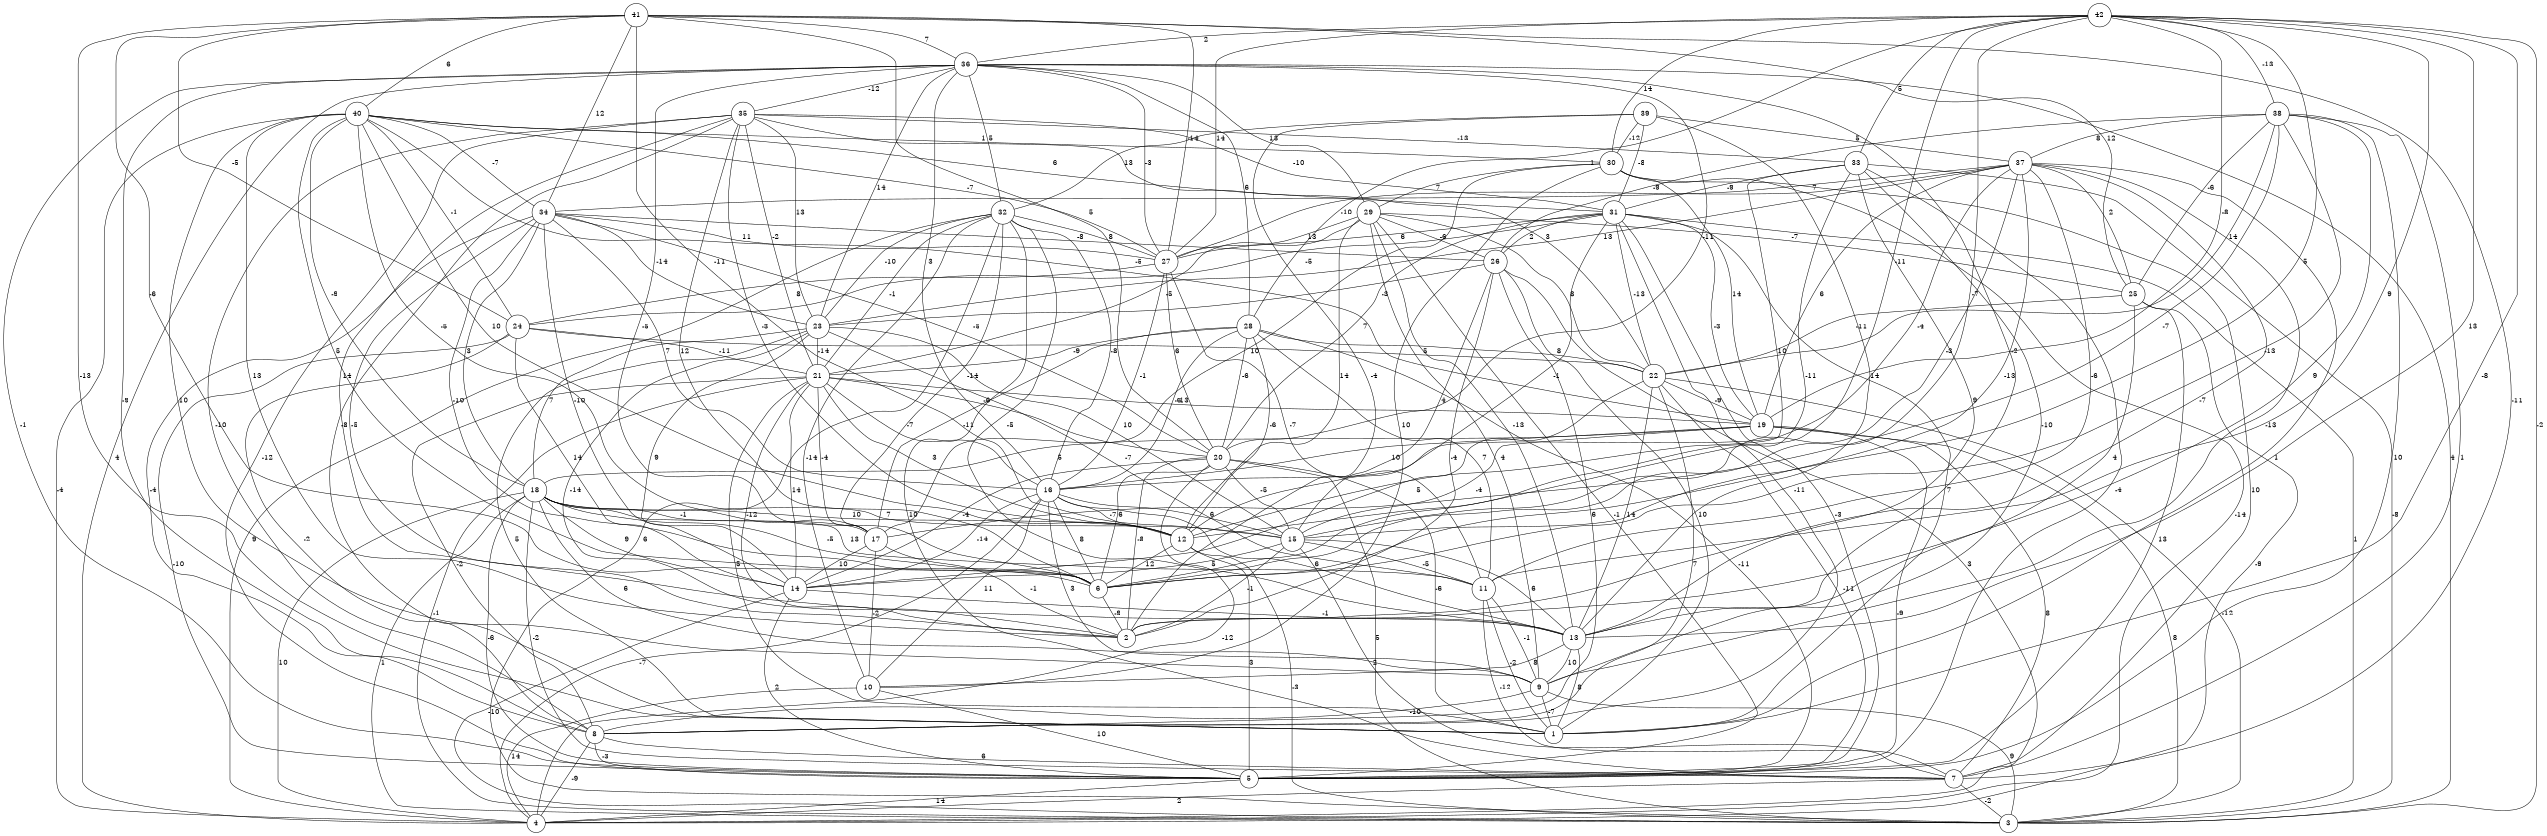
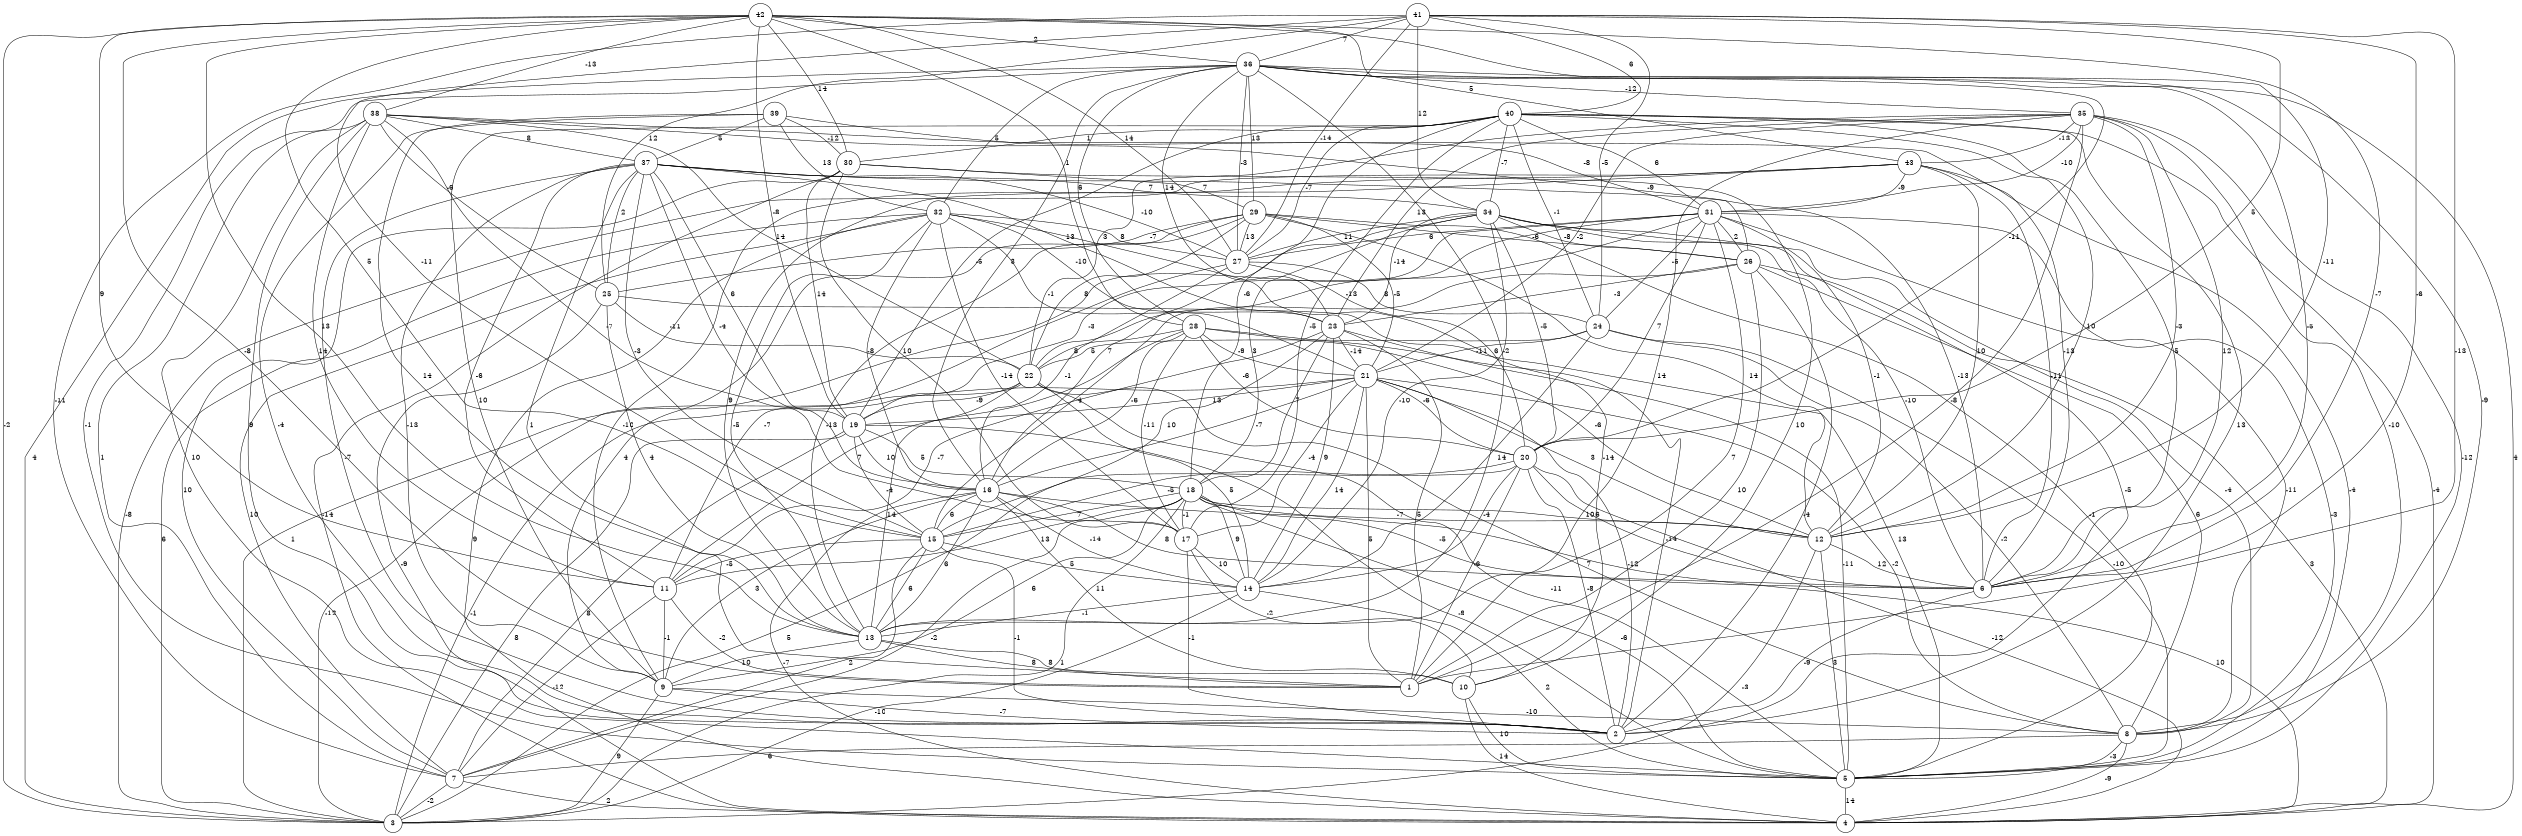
  graph {
    fontname="Helvetica,Arial,sans-serif"
    node [shape=circle]
    42
    1
    3
    6
    11
    12
    13
    15
    19
    27
    28
    30
-   33
+   33 [label=43]
    36
    38
    2
    7
    9
    5
    10
    14
    18
    16
    20
    24
    17
    22
    21
    4
    29
    31
    32
    8
    35
    23
    25
    37
    26
    34
    41
    40
    39
    42 -- 1 [label=-8]
    42 -- 3 [label=-2]
    42 -- 6 [label=-7]
    42 -- 11 [label=9]
    42 -- 12 [label=-11]
    42 -- 13 [label=13]
    42 -- 15 [label=5]
    42 -- 19 [label=-8]
    42 -- 27 [label=14]
    42 -- 28 [label=1]
    42 -- 30 [label=14]
    42 -- 33 [label=5]
    42 -- 36 [label=2]
    42 -- 38 [label=-13]
    6 -- 2 [label=-9]
    11 -- 1 [label=-2]
    11 -- 7 [label=-12]
    11 -- 9 [label=-1]
    12 -- 3 [label=-3]
    12 -- 6 [label=12]
    12 -- 5 [label=3]
    13 -- 1 [label=8]
    13 -- 9 [label=10]
    13 -- 10 [label=8]
    15 -- 11 [label=-5]
    15 -- 13 [label=6]
    15 -- 2 [label=-1]
    15 -- 7 [label=2]
    15 -- 14 [label=5]
    19 -- 3 [label=8]
    19 -- 15 [label=-4]
    19 -- 7 [label=8]
    19 -- 5 [label=-9]
    19 -- 18 [label=5]
    19 -- 16 [label=10]
    27 -- 11 [label=-7]
    27 -- 16 [label=-1]
    27 -- 20 [label=6]
    27 -- 24 [label=8]
    28 -- 11 [label=7]
    28 -- 12 [label=-6]
    28 -- 5 [label=-11]
    28 -- 16 [label=-6]
    28 -- 20 [label=-6]
    28 -- 17 [label=-11]
    28 -- 22 [label=8]
    28 -- 21 [label=-9]
    30 -- 19 [label=14]
    30 -- 7 [label=10]
    30 -- 10 [label=10]
    30 -- 17 [label=10]
    30 -- 4 [label=-14]
    30 -- 29 [label=7]
    33 -- 3 [label=-8]
    33 -- 6 [label=-11]
    33 -- 12 [label=10]
    33 -- 13 [label=9]
    33 -- 9 [label=-10]
    33 -- 5 [label=-4]
    33 -- 31 [label=-9]
    36 -- 3 [label=4]
    36 -- 6 [label=-5]
    36 -- 13 [label=-2]
    36 -- 27 [label=-3]
    36 -- 28 [label=6]
    36 -- 5 [label=-1]
    36 -- 16 [label=3]
    36 -- 20 [label=-11]
    36 -- 4 [label=4]
    36 -- 29 [label=13]
    36 -- 32 [label=5]
    36 -- 8 [label=-9]
    36 -- 35 [label=-12]
    36 -- 23 [label=14]
    38 -- 6 [label=-13]
+   38 -- 11 [label=14]
    38 -- 2 [label=9]
    38 -- 7 [label=1]
    38 -- 5 [label=10]
    38 -- 17 [label=-7]
    38 -- 22 [label=14]
    38 -- 25 [label=-6]
    38 -- 37 [label=8]
    38 -- 26 [label=-9]
    7 -- 3 [label=-2]
    7 -- 4 [label=2]
    9 -- 3 [label=9]
-   9 -- 1 [label=-7]
+   9 -- 2 [label=-7]
    9 -- 8 [label=-10]
    5 -- 4 [label=14]
    10 -- 5 [label=10]
    10 -- 4 [label=14]
    14 -- 3 [label=-10]
    14 -- 13 [label=-1]
    14 -- 5 [label=2]
    18 -- 3 [label=1]
    18 -- 6 [label=-5]
    18 -- 11 [label=13]
    18 -- 12 [label=10]
    18 -- 15 [label=7]
    18 -- 7 [label=-2]
    18 -- 9 [label=6]
    18 -- 5 [label=-6]
    18 -- 14 [label=9]
    18 -- 17 [label=-1]
    18 -- 4 [label=10]
    16 -- 6 [label=8]
    16 -- 12 [label=-7]
    16 -- 13 [label=6]
    16 -- 15 [label=6]
    16 -- 9 [label=3]
    16 -- 10 [label=11]
    16 -- 14 [label=-14]
    16 -- 4 [label=-7]
    20 -- 1 [label=-6]
    20 -- 3 [label=5]
    20 -- 6 [label=6]
    20 -- 15 [label=-5]
    20 -- 2 [label=-8]
    20 -- 14 [label=-4]
    20 -- 4 [label=-12]
    24 -- 5 [label=-10]
    24 -- 14 [label=14]
    24 -- 22 [label=5]
    24 -- 21 [label=-11]
    24 -- 8 [label=-2]
    17 -- 2 [label=-1]
    17 -- 10 [label=-2]
    17 -- 14 [label=10]
    22 -- 3 [label=-12]
    22 -- 13 [label=14]
    22 -- 19 [label=-9]
    22 -- 5 [label=-11]
    22 -- 14 [label=5]
    22 -- 8 [label=7]
    21 -- 1 [label=5]
    21 -- 3 [label=-1]
    21 -- 12 [label=3]
    21 -- 19 [label=13]
    21 -- 2 [label=-12]
    21 -- 14 [label=14]
    21 -- 16 [label=-7]
    21 -- 20 [label=-6]
    21 -- 17 [label=-4]
    21 -- 8 [label=-2]
    29 -- 12 [label=14]
    29 -- 13 [label=-13]
    29 -- 27 [label=13]
    29 -- 9 [label=4]
    29 -- 5 [label=-1]
    29 -- 22 [label=8]
    29 -- 21 [label=-5]
    29 -- 25 [label=-7]
    29 -- 26 [label=-6]
    31 -- 1 [label=7]
    31 -- 3 [label=1]
    31 -- 12 [label=-1]
    31 -- 19 [label=-3]
    31 -- 27 [label=6]
    31 -- 5 [label=-3]
    31 -- 20 [label=7]
    31 -- 24 [label=-5]
    31 -- 22 [label=-13]
    31 -- 8 [label=-11]
    31 -- 26 [label=2]
    32 -- 3 [label=6]
    32 -- 13 [label=-5]
    32 -- 27 [label=8]
    32 -- 7 [label=10]
    32 -- 10 [label=-14]
    32 -- 16 [label=-8]
    32 -- 17 [label=-14]
    32 -- 21 [label=-1]
    32 -- 4 [label=9]
    32 -- 23 [label=-10]
    8 -- 7 [label=6]
    8 -- 5 [label=-3]
    8 -- 4 [label=-9]
    35 -- 1 [label=-8]
    35 -- 6 [label=12]
    35 -- 12 [label=-3]
    35 -- 13 [label=14]
    35 -- 33 [label=-13]
    35 -- 5 [label=-12]
    35 -- 22 [label=3]
    35 -- 21 [label=-2]
    35 -- 31 [label=-10]
    35 -- 8 [label=-10]
    35 -- 23 [label=13]
    23 -- 1 [label=5]
    23 -- 11 [label=-7]
    23 -- 15 [label=10]
    23 -- 2 [label=-14]
    23 -- 14 [label=9]
    23 -- 18 [label=7]
    23 -- 21 [label=-14]
    25 -- 13 [label=4]
    25 -- 5 [label=13]
    25 -- 22 [label=-11]
    25 -- 4 [label=-9]
    37 -- 1 [label=1]
    37 -- 6 [label=-13]
    37 -- 11 [label=-6]
    37 -- 15 [label=-3]
    37 -- 19 [label=6]
    37 -- 27 [label=-10]
    37 -- 2 [label=-7]
    37 -- 9 [label=-13]
    37 -- 16 [label=-4]
    37 -- 23 [label=13]
    37 -- 25 [label=2]
    37 -- 34 [label=7]
    26 -- 1 [label=10]
    26 -- 15 [label=4]
    26 -- 2 [label=-4]
    26 -- 4 [label=3]
    26 -- 8 [label=6]
    26 -- 23 [label=-3]
    34 -- 6 [label=-10]
    34 -- 27 [label=11]
    34 -- 2 [label=-5]
    34 -- 14 [label=-10]
    34 -- 18 [label=3]
    34 -- 16 [label=7]
    34 -- 20 [label=-5]
    34 -- 8 [label=-4]
    34 -- 23 [label=-14]
    34 -- 26 [label=-8]
    41 -- 1 [label=-13]
    41 -- 6 [label=-6]
    41 -- 15 [label=-11]
    41 -- 27 [label=-14]
    41 -- 36 [label=7]
    41 -- 7 [label=-11]
    41 -- 20 [label=5]
    41 -- 24 [label=-5]
    41 -- 25 [label=12]
    41 -- 34 [label=12]
    41 -- 40 [label=6]
    40 -- 6 [label=5]
    40 -- 12 [label=10]
    40 -- 19 [label=-5]
    40 -- 27 [label=-7]
    40 -- 30 [label=1]
    40 -- 2 [label=13]
    40 -- 9 [label=10]
-   40 -- 18 [label=-9]
+   40 -- 18 [label=-6]
    40 -- 24 [label=-1]
    40 -- 17 [label=-5]
    40 -- 4 [label=-4]
    40 -- 31 [label=6]
    40 -- 34 [label=-7]
    39 -- 13 [label=14]
    39 -- 30 [label=-12]
    39 -- 2 [label=-4]
    39 -- 31 [label=-8]
    39 -- 32 [label=13]
    39 -- 37 [label=5]
  }
